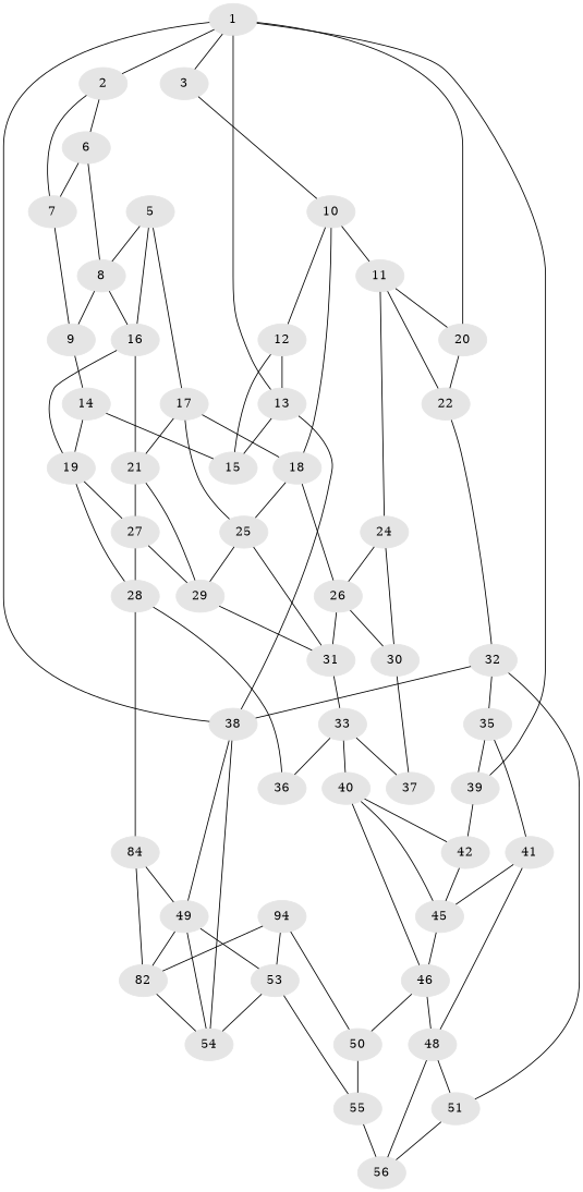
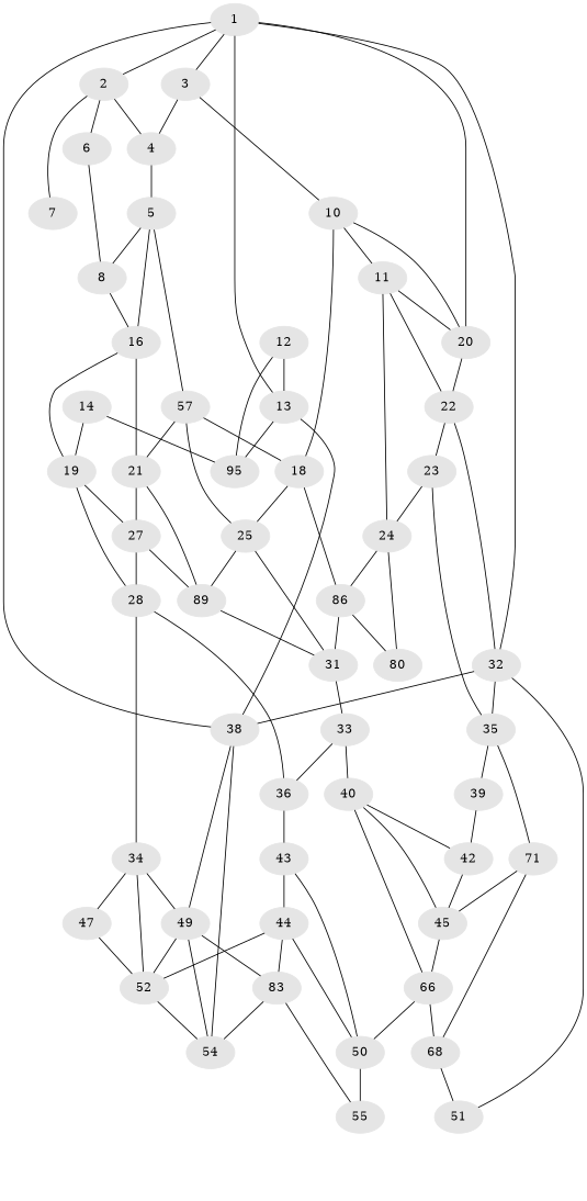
  graph {
    node [color=gray90 style=filled]
    edge [weight=1.0]
    1
    2
    3
    13
    20
    32
    38
+   4
    6
    7
    10
-   15
+   15 [label=95]
    22
    35
    51
    49
    54
    5
    8
-   9
    11
    18
    16
-   17
+   17 [label=57]
    19
    21
    25
    14
    24
-   26
-   30
+   26 [label=86]
+   23
+   30 [label=80]
    12
    27
    28
-   29
+   29 [label=89]
    31
-   34 [label=84]
+   34
    36
    39
-   41
-   37
+   41 [label=71]
    33
-   52 [label=82]
+   47
+   52
+   43
    40
-   56
    42
    45
-   46
-   53
-   48
-   44 [label=94]
+   46 [label=66]
+   53 [label=83]
+   48 [label=68]
+   44
    50
    55
    1 -- 2
    1 -- 3
    1 -- 13
    1 -- 20
-   1 -- 39
+   1 -- 32
    1 -- 38
+   2 -- 4
    2 -- 6
    2 -- 7
+   3 -- 4
    3 -- 10
    13 -- 38
    13 -- 15
    20 -- 22
    32 -- 38
    32 -- 35
    32 -- 51
    38 -- 49
    38 -- 54
-   6 -- 7
+   4 -- 5
    6 -- 8
-   7 -- 9
-   10 -- 12
+   10 -- 20
    10 -- 11
    10 -- 18
    22 -- 32
+   22 -- 23
    35 -- 39
    35 -- 41
-   51 -- 56
    49 -- 54
    49 -- 52
    49 -- 53
    5 -- 8
    5 -- 16
    5 -- 17
-   8 -- 9
    8 -- 16
-   9 -- 14
    11 -- 20
    11 -- 22
    11 -- 24
    18 -- 25
    18 -- 26
    16 -- 19
    16 -- 21
    17 -- 18
    17 -- 21
    17 -- 25
    19 -- 27
    19 -- 28
    21 -- 27
    21 -- 29
    25 -- 29
    25 -- 31
    14 -- 15 [weight=2.0]
    14 -- 19
    24 -- 26
    24 -- 30
    26 -- 30
    26 -- 31
-   30 -- 37 [weight=2.0]
+   23 -- 35
+   23 -- 24
    12 -- 13
    12 -- 15 [weight=2.0]
    27 -- 28
    27 -- 29
    28 -- 34
    28 -- 36
    29 -- 31
    31 -- 33
    34 -- 49
+   34 -- 47
    34 -- 52
+   36 -- 43 [weight=2.0]
    39 -- 42 [weight=2.0]
    41 -- 45
    41 -- 48
    33 -- 36
-   33 -- 37
    33 -- 40
+   47 -- 52
    52 -- 54
+   43 -- 44
+   43 -- 50
    40 -- 42
    40 -- 45
    40 -- 46
    42 -- 45
    45 -- 46
    46 -- 48
    46 -- 50
    53 -- 54
    53 -- 55
    48 -- 51
-   48 -- 56
    44 -- 52
    44 -- 53
    44 -- 50
    50 -- 55
-   55 -- 56 [weight=2.0]
  }
